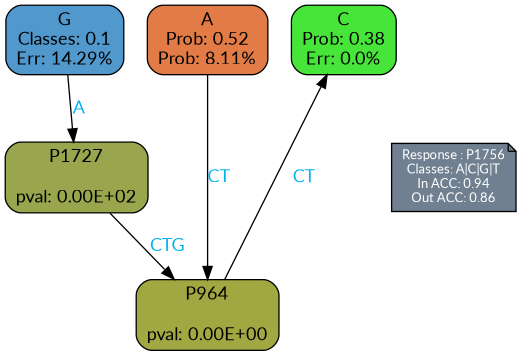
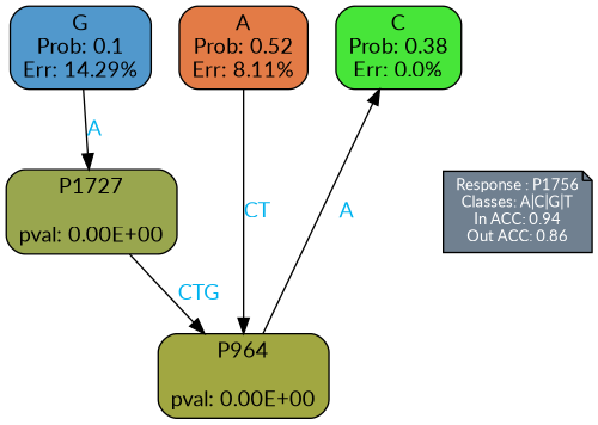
  digraph {
    fontname=Lato
    ranksep=equally
    splines=polylines
    node [color=black fontname=Lato shape=box style="filled, rounded"]
    edge [fontcolor=deepskyblue2 fontname=Lato]
-   n1 [fillcolor="#5198cc" label="G\nClasses: 0.1\nErr: 14.29%"]
+   n1 [fillcolor="#5198cc" label="G\nProb: 0.1\nErr: 14.29%"]
    n2 [fillcolor="#47e539" label="C\nProb: 0.38\nErr: 0.0%"]
-   n3 [fillcolor="#e37b46" label="A\nProb: 0.52\nProb: 8.11%"]
+   n3 [fillcolor="#e37b46" label="A\nProb: 0.52\nErr: 8.11%"]
    n4 [align=left fillcolor=slategray fontcolor=white fontsize=10 label="Response : P1756\nClasses: A|C|G|T\nIn ACC: 0.94\nOut ACC: 0.86\n" shape=note style=filled]
-   n5 [fillcolor="#99a64e" label="P1727\n\npval: 0.00E+02"]
+   n5 [fillcolor="#99a64e" label="P1727\n\npval: 0.00E+00"]
    n6 [fillcolor="#a1a741" label="P964\n\npval: 0.00E+00"]
    subgraph sub_1 {
      rank=same
      n1
      n2
      n3
    }
    subgraph sub_2 {
      rank=same
      n4
      n5
    }
    n1 -> n5 [label=A]
    n3 -> n6 [label=CT]
    n5 -> n6 [label=CTG]
-   n6 -> n2 [label=CT]
+   n6 -> n2 [label=A]
  }
